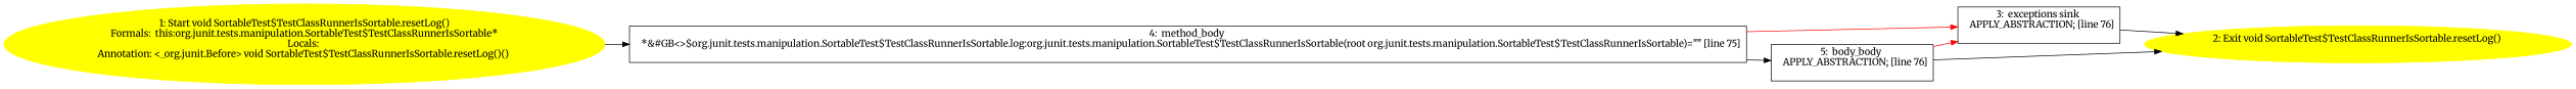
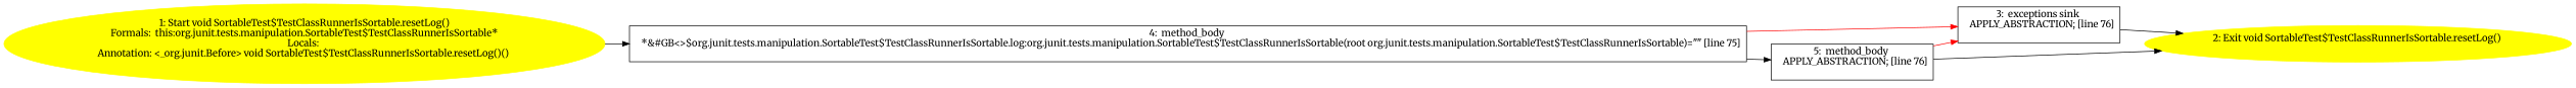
  digraph {
    rankdir=LR
    fontname=Merriweather
    node [fontname=Merriweather shape=box]
    edge [fontname=Merriweather]
    n1 [color=yellow label="1: Start void SortableTest$TestClassRunnerIsSortable.resetLog()\nFormals:  this:org.junit.tests.manipulation.SortableTest$TestClassRunnerIsSortable*\nLocals: \nAnnotation: <_org.junit.Before> void SortableTest$TestClassRunnerIsSortable.resetLog()() \n  " style=filled shape=""]
    n2 [label="4:  method_body \n   *&#GB<>$org.junit.tests.manipulation.SortableTest$TestClassRunnerIsSortable.log:org.junit.tests.manipulation.SortableTest$TestClassRunnerIsSortable(root org.junit.tests.manipulation.SortableTest$TestClassRunnerIsSortable)=\"\" [line 75]\n "]
    n3 [label="3:  exceptions sink \n   APPLY_ABSTRACTION; [line 76]\n "]
-   n4 [label="5:  body_body \n   APPLY_ABSTRACTION; [line 76]\n "]
+   n4 [label="5:  method_body \n   APPLY_ABSTRACTION; [line 76]\n "]
    n5 [color=yellow label="2: Exit void SortableTest$TestClassRunnerIsSortable.resetLog() \n  " style=filled shape=""]
    n1 -> n2
    n2 -> n3 [color=red]
    n2 -> n4
    n3 -> n5
    n4 -> n3 [color=red]
    n4 -> n5
  }
